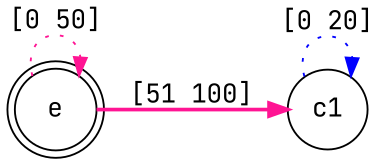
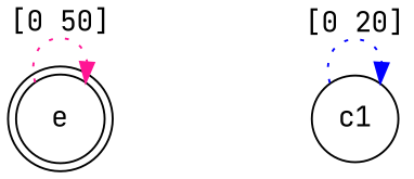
  digraph {
    rankdir=LR
    fontname="JetBrains Mono"
    node [color=black fontname="JetBrains Mono"]
    edge [color=deeppink style=dotted fontname="JetBrains Mono"]
    e [shape=doublecircle]
    c1 [shape=circle]
    e -> e [label="[0 50]"]
-   e -> c1 [label="[51 100]" style=bold]
    c1 -> c1 [label="[0 20]" color=blue]
  }
